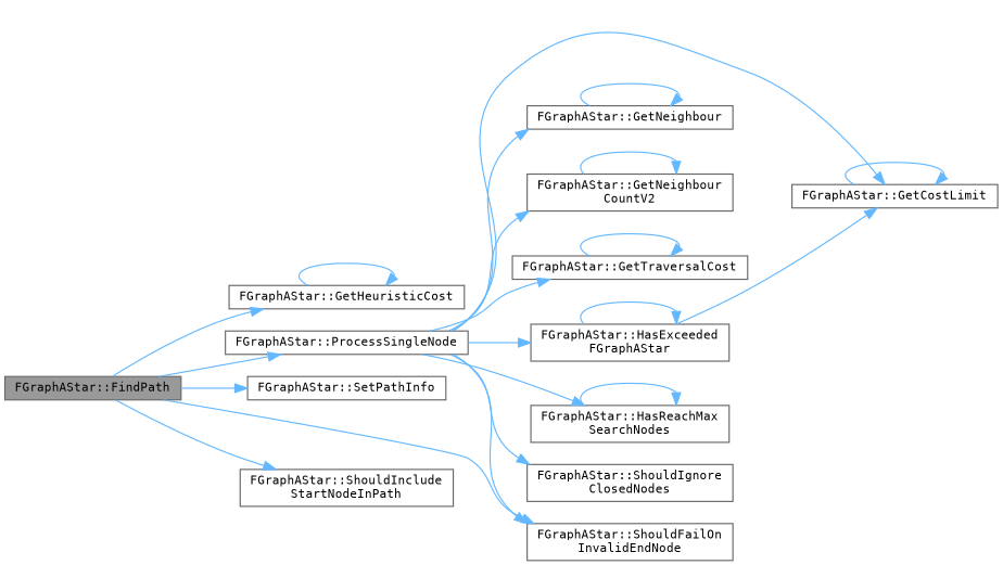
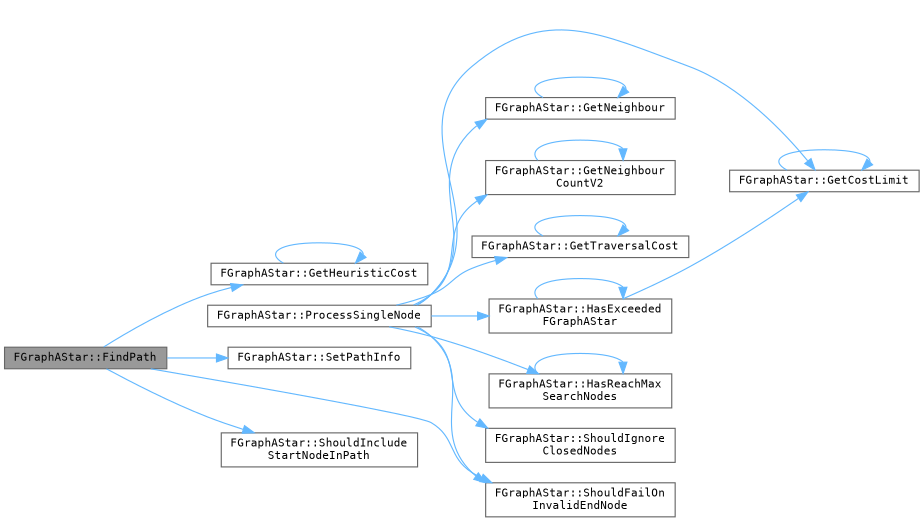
  digraph {
    fontname="DejaVu Sans Mono"
    rankdir=LR
    node [color=grey40 fillcolor=white fontname="DejaVu Sans Mono" fontsize=10 shape=box style=filled]
    edge [color=steelblue1 fontname="DejaVu Sans Mono" fontsize=10 labelfontname=Helvetica labelfontsize=10 style=solid]
    n1 [color=gray40 fillcolor=grey60 fontcolor=black height=0.2 label="FGraphAStar::FindPath" width=0.4]
    n2 [height=0.2 label="FGraphAStar::GetHeuristicCost" width=0.4]
    n3 [height=0.2 label="FGraphAStar::ProcessSingleNode" width=0.4]
    n4 [height=0.2 label="FGraphAStar::SetPathInfo" width=0.4]
    n5 [height=0.2 label="FGraphAStar::ShouldFailOn\lInvalidEndNode" width=0.4]
    n6 [height=0.2 label="FGraphAStar::ShouldInclude\lStartNodeInPath" width=0.4]
    n7 [height=0.2 label="FGraphAStar::GetCostLimit" width=0.4]
    n8 [height=0.2 label="FGraphAStar::GetNeighbour" width=0.4]
    n9 [height=0.2 label="FGraphAStar::GetNeighbour\lCountV2" width=0.4]
    n10 [height=0.2 label="FGraphAStar::GetTraversalCost" width=0.4]
    n11 [height=0.2 label="FGraphAStar::HasExceeded\lFGraphAStar" width=0.4]
    n12 [height=0.2 label="FGraphAStar::HasReachMax\lSearchNodes" width=0.4]
    n13 [height=0.2 label="FGraphAStar::ShouldIgnore\lClosedNodes" width=0.4]
    n1 -> n2
-   n1 -> n3
    n1 -> n4
    n1 -> n5
    n1 -> n6
    n2 -> n2
    n3 -> n5
    n3 -> n7
    n3 -> n8
    n3 -> n9
    n3 -> n10
    n3 -> n11
    n3 -> n12
    n3 -> n13
    n7 -> n7
    n8 -> n8
    n9 -> n9
    n10 -> n10
    n11 -> n7
    n11 -> n11
    n12 -> n12
  }
